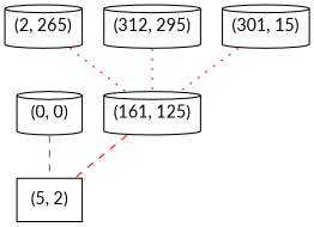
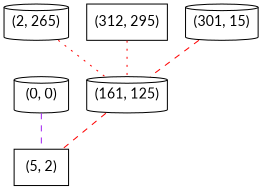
  graph {
    fontname=Lato
    node [fontname=Lato shape=cylinder]
    edge [color=red fontname=Lato style=dotted weight=1]
    "(5, 2)" [shape=box]
    "(0, 0)"
    "(2, 265)"
    "(161, 125)"
-   "(312, 295)"
+   "(312, 295)" [shape=box]
    "(301, 15)"
    "(0, 0)" -- "(5, 2)" [color=purple style=dashed weight=4]
    "(2, 265)" -- "(161, 125)"
    "(161, 125)" -- "(5, 2)" [style=dashed]
    "(312, 295)" -- "(161, 125)"
-   "(301, 15)" -- "(161, 125)"
+   "(301, 15)" -- "(161, 125)" [style=dashed]
  }
